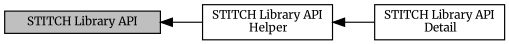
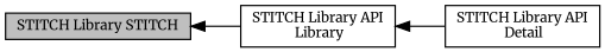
  digraph {
    fontname=Merriweather
    rankdir=LR
    node [color=black fontname=Merriweather fontsize=10 shape=box]
    edge [dir=back fontname=Merriweather fontsize=10 labelfontname=Helvetica labelfontsize=10 shape=plaintext style=solid]
    n1 [height=0.2 label="STITCH Library API\l Detail" width=0.4]
-   n2 [height=0.2 label="STITCH Library API\l Helper" width=0.4]
-   n3 [fillcolor=grey75 fontcolor=black height=0.2 label="STITCH Library API" style=filled width=0.4]
+   n2 [height=0.2 label="STITCH Library API\l Library" width=0.4]
+   n3 [fillcolor=grey75 fontcolor=black height=0.2 label="STITCH Library STITCH" style=filled width=0.4]
    n2 -> n1
    n3 -> n2
  }
